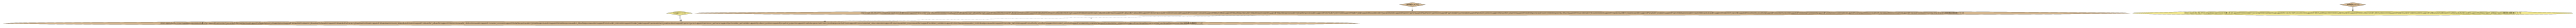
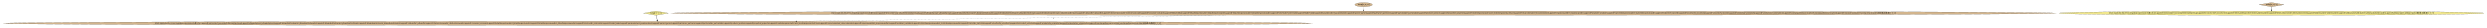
  digraph {
    fontname="Fira Sans"
    node [fillcolor=tan shape=ellipse style=filled fontname="Fira Sans"]
    edge [style=dashed fontname="Fira Sans"]
    n1 [label="return super.edu.fdu.CPPDG.tinypdg.pe.ExpressionInfo@15d58cd.append(\"RestContext\",new DefaultFilteringObjectMap().append(\"allowBodyParam\",allowBodyParam).append(\"allowedMethodHeader\",allowedMethodHeaders).append(\"allowedMethodParams\",allowedMethodParams).append(\"allowedHeaderParams\",allowedHeaderParams).append(\"callHandler\",callHandler).append(\"clientVersionHeader\",clientVersionHeader).append(\"consumes\",consumes).append(\"debug\",debug).append(\"defaultRequestHeaders\",defaultRequestHeaders).append(\"defaultResponseHeaders\",defaultResponseHeaders).append(\"infoProvider\",infoProvider).append(\"logger\",logger).append(\"paramResolvers\",paramResolvers).append(\"parsers\",parsers).append(\"partParser\",partParser).append(\"partSerializer\",partSerializer).append(\"produces\",produces).append(\"properties\",properties).append(\"renderResponseStackTraces\",renderResponseStackTraces).append(\"resourceResolver\",resourceResolver).append(\"responseHandlers\",responseHandlers).append(\"serializers\",serializers).append(\"staticFileResponseHeaders\",staticFileResponseHeaders).append(\"staticFiles\",staticFiles).append(\"uriAuthority\",uriAuthority).append(\"uriContext\",uriContext).append(\"uriRelativity\",uriRelativity).append(\"uriResolution\",uriResolution).append(\"useClasspathResourceCaching\",useClasspathResourceCaching).append(\"useStackTraceHashes\",useStackTraceHashes))@@@3@@@['1', '0', '0']"]
    n2 [label="return super.edu.fdu.CPPDG.tinypdg.pe.ExpressionInfo@15d5951.append(\"RestContext\",new DefaultFilteringObjectMap().append(\"allowBodyParam\",allowBodyParam).append(\"allowedMethodHeader\",allowedMethodHeaders).append(\"allowedMethodParams\",allowedMethodParams).append(\"allowedHeaderParams\",allowedHeaderParams).append(\"callHandler\",callHandler).append(\"clientVersionHeader\",clientVersionHeader).append(\"consumes\",consumes).append(\"defaultRequestHeaders\",defaultRequestHeaders).append(\"defaultResponseHeaders\",defaultResponseHeaders).append(\"infoProvider\",infoProvider).append(\"logger\",logger).append(\"paramResolvers\",paramResolvers).append(\"parsers\",parsers).append(\"partParser\",partParser).append(\"partSerializer\",partSerializer).append(\"produces\",produces).append(\"properties\",properties).append(\"renderResponseStackTraces\",renderResponseStackTraces).append(\"resourceResolver\",resourceResolver).append(\"responseHandlers\",responseHandlers).append(\"serializers\",serializers).append(\"staticFileResponseHeaders\",staticFileResponseHeaders).append(\"staticFiles\",staticFiles).append(\"uriAuthority\",uriAuthority).append(\"uriContext\",uriContext).append(\"uriRelativity\",uriRelativity).append(\"uriResolution\",uriResolution).append(\"useClasspathResourceCaching\",useClasspathResourceCaching))@@@3@@@['0', '1', '0']"]
    n3 [label="toMap['0', '0', '1']" shape=diamond]
    n4 [fillcolor=khaki label="return super.edu.fdu.CPPDG.tinypdg.pe.ExpressionInfo@15d59cd.append(\"HtmlSerializer\",new DefaultFilteringObjectMap().append(\"uriAnchorText\",uriAnchorText).append(\"detectLabelParameters\",detectLabelParameters).append(\"detectLinksInStrings\",detectLinksInStrings).append(\"labelParameter\",labelParameter).append(\"addKeyValueTableHeaders\",addKeyValueTableHeaders).append(\"addBeanTypes\",addBeanTypes))@@@3@@@['0', '0', '1']"]
    n5 [fillcolor=khaki label="toMap['0', '1', '0']" shape=diamond]
-   n6 [label="toMap['1', '0', '0']" shape=diamond]
+   n6 [label="toMap['1', '0', '0']"]
    n1 -> n2 [label=0]
    n3 -> n4 [style=bold]
    n5 -> n2 [style=bold]
    n6 -> n1
  }
